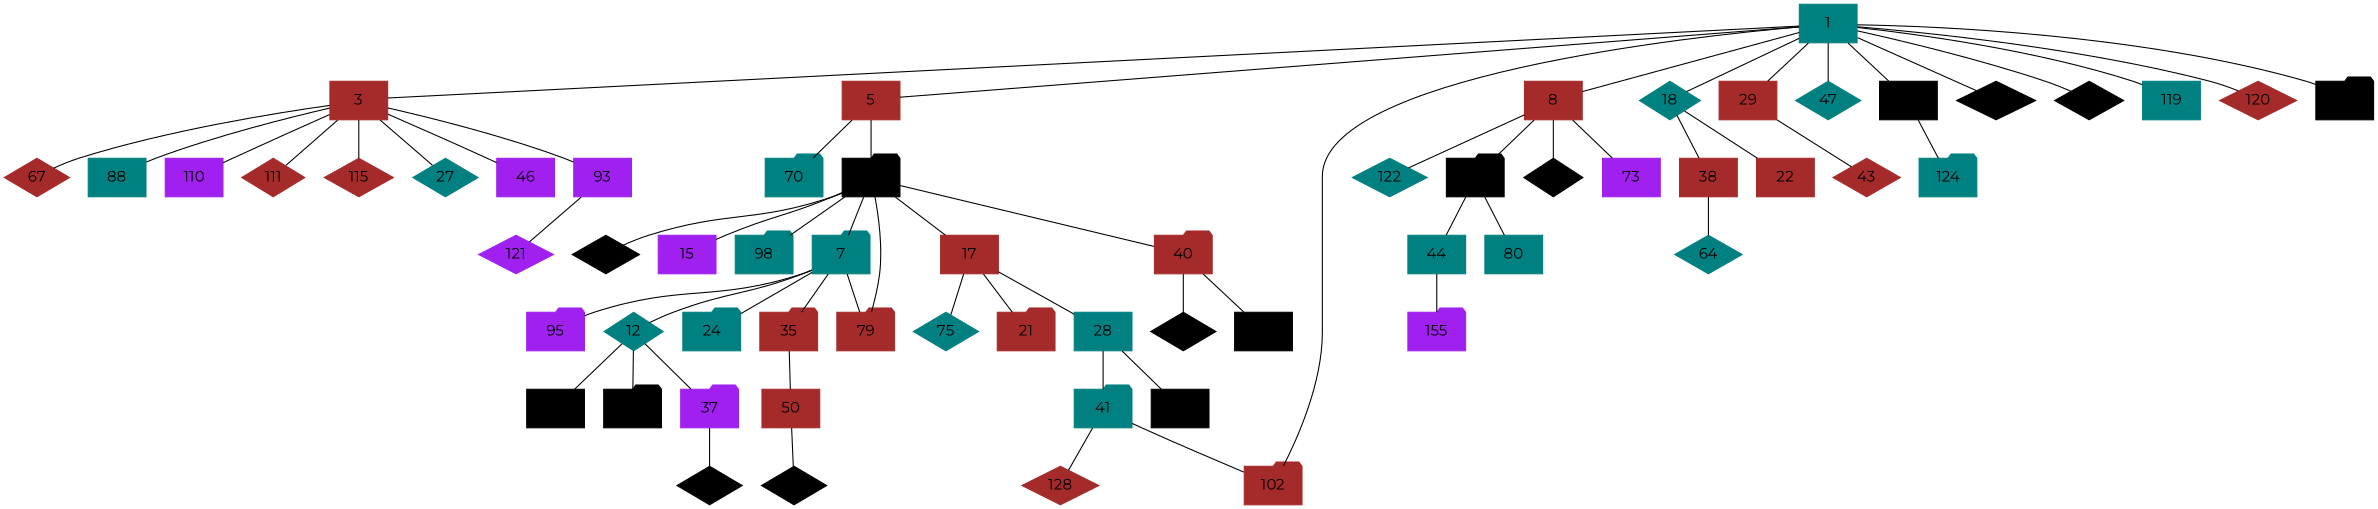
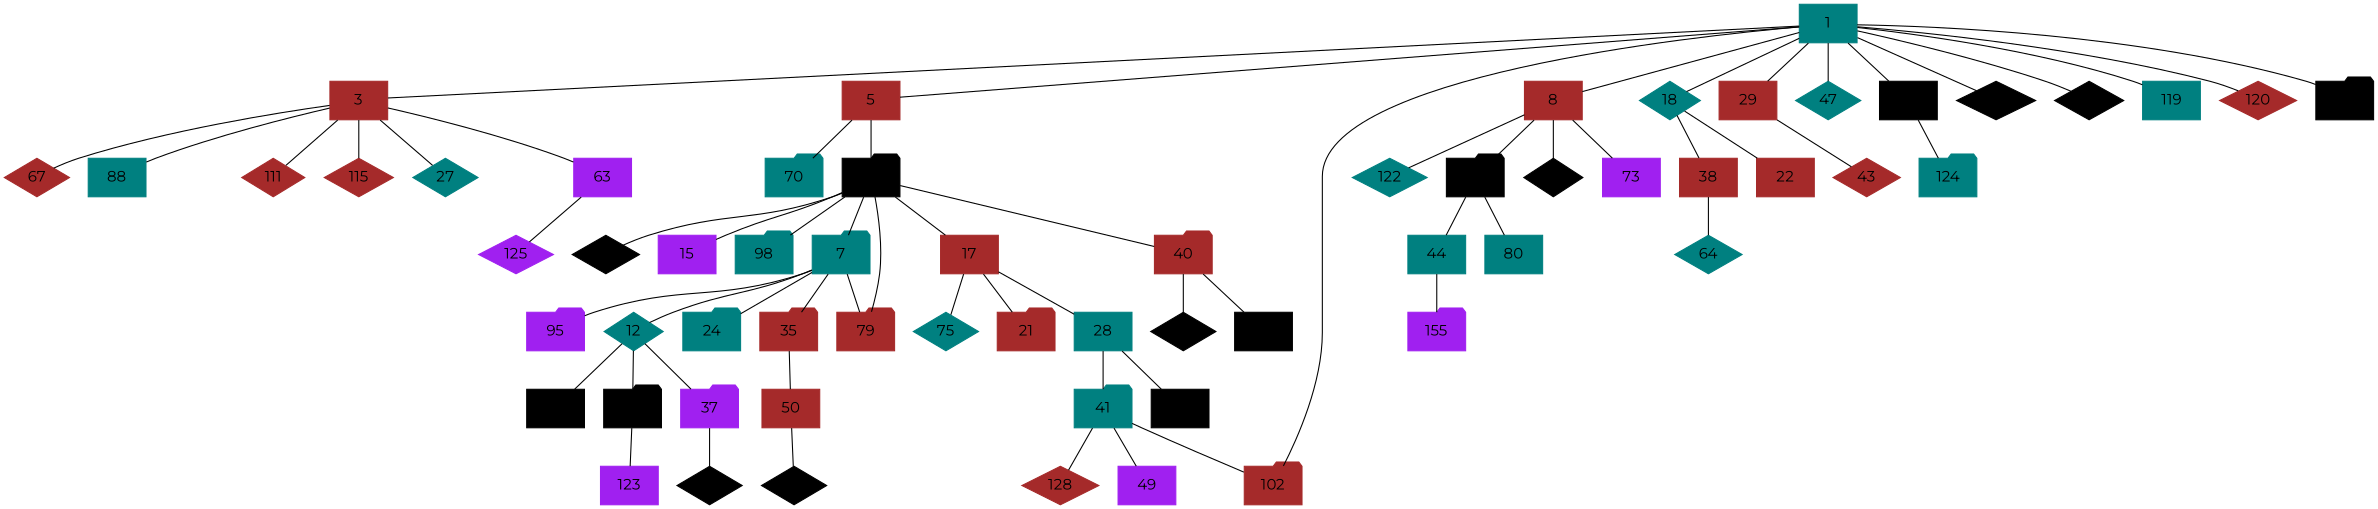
  graph {
    fontname=Montserrat
    node [color=teal fontname=Montserrat shape=box style=filled]
    edge [fontname=Montserrat]
    1 [super="+2+42"]
    3 [color=brown super="+4+32"]
    5 [color=brown]
    8 [color=brown super="+10+66+26"]
    18 [shape=diamond super="+30"]
    29 [color=brown]
    47 [shape=diamond]
    55 [color=black super="+83+71+81"]
    100 [color=black shape=diamond]
    102 [color=brown shape=folder super="+112"]
    117 [color=black shape=diamond]
    119
    120 [color=brown shape=diamond]
    126 [color=black shape=folder]
    27 [shape=diamond]
-   46 [color=purple]
-   63 [color=purple label=93]
+   63 [color=purple]
    67 [color=brown shape=diamond]
    88 [super="+103"]
-   110 [color=purple]
    111 [color=brown shape=diamond]
    115 [color=brown shape=diamond]
    6 [color=black shape=folder super="+20+9+11"]
    70 [shape=folder super="+105"]
    13 [color=black shape=folder super="+59+36"]
    51 [color=black shape=diamond super="+92"]
    73 [color=purple super="+82"]
    122 [shape=diamond]
    22 [color=brown super="+60+54"]
    38 [color=brown]
    43 [color=brown shape=diamond]
    124 [shape=folder]
-   121 [color=purple shape=diamond]
+   121 [color=purple shape=diamond label=125]
    7 [shape=folder super="+16"]
    17 [color=brown]
    40 [color=brown shape=folder]
    45 [color=black shape=diamond]
    79 [color=brown shape=folder]
    n39 [color=purple label=15]
    98 [shape=folder]
    12 [shape=diamond super="+14+15"]
    24 [shape=folder super="+109"]
    35 [color=brown shape=folder]
    95 [color=purple shape=folder]
    21 [color=brown shape=folder]
    28 [super="+84+33"]
    75 [shape=diamond]
    68 [color=black]
    74 [color=black shape=diamond]
    37 [color=purple shape=folder]
    65 [color=black super="+127+89"]
    78 [color=black shape=folder]
    50 [color=brown super="+56"]
    44 [super="+118+93+101+104+94"]
    80 [super="+116"]
    77 [color=black shape=diamond super="+114"]
+   123 [color=purple]
    n58 [color=purple label=155 shape=folder]
    41 [shape=folder super="+97"]
    62 [color=black super="+72"]
    64 [shape=diamond]
+   49 [color=purple super="+52"]
    128 [color=brown shape=diamond]
    69 [color=black shape=diamond]
    1 -- 3
    1 -- 5
    1 -- 8
    1 -- 18
    1 -- 29
    1 -- 47
    1 -- 55
    1 -- 100
    1 -- 102
    1 -- 117
    1 -- 119
    1 -- 120
    1 -- 126
    3 -- 27
-   3 -- 46
    3 -- 63
    3 -- 67
    3 -- 88
-   3 -- 110
    3 -- 111
    3 -- 115
    5 -- 6
    5 -- 70
    8 -- 13
    8 -- 51
    8 -- 73
    8 -- 122
    18 -- 22
    18 -- 38
    29 -- 43
    55 -- 124
    63 -- 121
    6 -- 7
    6 -- 17
    6 -- 40
    6 -- 45
    6 -- 79
    6 -- n39
    6 -- 98
    13 -- 44
    13 -- 80
    38 -- 64
    7 -- 79
    7 -- 12
    7 -- 24
    7 -- 35
    7 -- 95
    17 -- 21
    17 -- 28
    17 -- 75
    40 -- 68
    40 -- 74
    12 -- 37
    12 -- 65
    12 -- 78
    35 -- 50
    28 -- 41
    28 -- 62
    37 -- 77
+   78 -- 123
    50 -- 69
    44 -- n58
    41 -- 102
+   41 -- 49
    41 -- 128
  }
